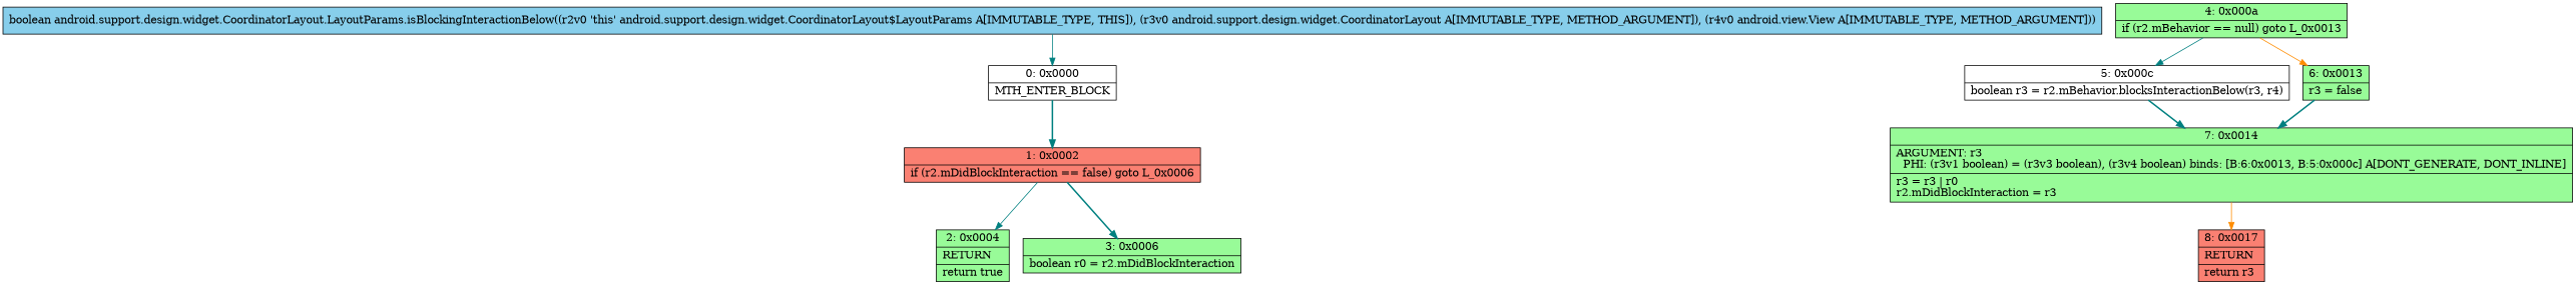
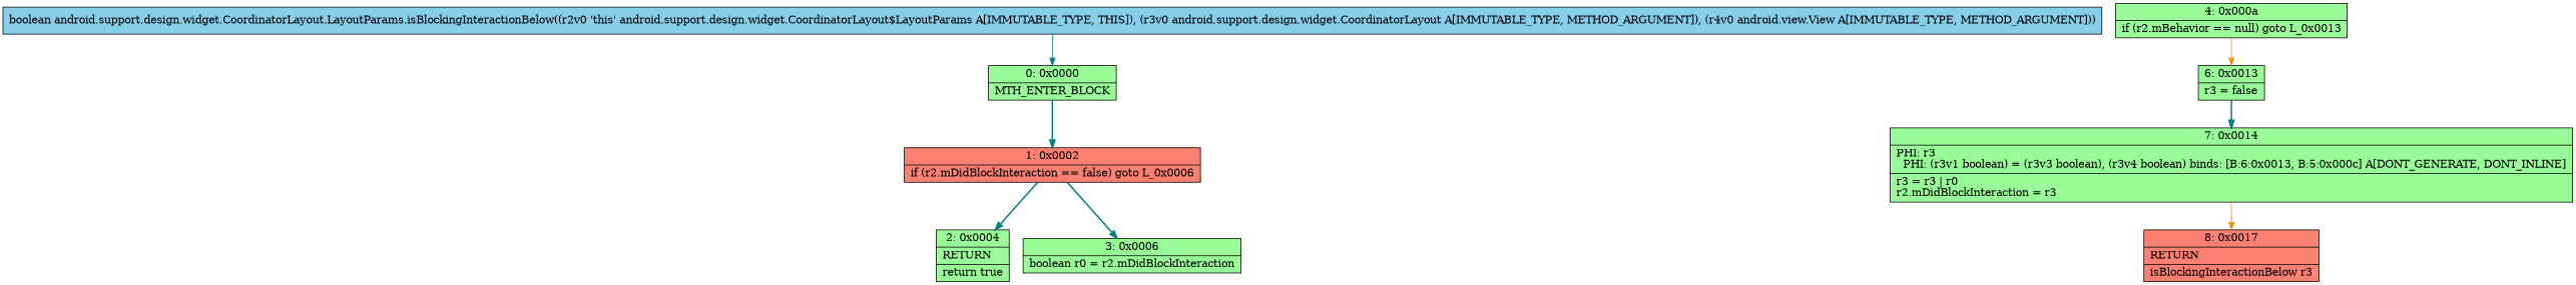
  digraph {
    node [fillcolor=palegreen shape=record style=filled]
    edge [color=teal style=solid]
-   n1 [fillcolor=white label="{0\:\ 0x0000|MTH_ENTER_BLOCK\l}"]
+   n1 [label="{0\:\ 0x0000|MTH_ENTER_BLOCK\l}"]
    n2 [fillcolor=salmon label="{1\:\ 0x0002|if (r2.mDidBlockInteraction == false) goto L_0x0006\l}"]
    n3 [label="{2\:\ 0x0004|RETURN\l|return true\l}"]
    n4 [label="{3\:\ 0x0006|boolean r0 = r2.mDidBlockInteraction\l}"]
    n5 [label="{4\:\ 0x000a|if (r2.mBehavior == null) goto L_0x0013\l}"]
-   n6 [fillcolor=white label="{5\:\ 0x000c|boolean r3 = r2.mBehavior.blocksInteractionBelow(r3, r4)\l}"]
    n7 [label="{6\:\ 0x0013|r3 = false\l}"]
-   n8 [label="{7\:\ 0x0014|ARGUMENT: r3 \l  PHI: (r3v1 boolean) = (r3v3 boolean), (r3v4 boolean) binds: [B:6:0x0013, B:5:0x000c] A[DONT_GENERATE, DONT_INLINE]\l|r3 = r3 \| r0\lr2.mDidBlockInteraction = r3\l}"]
-   n9 [fillcolor=salmon label="{8\:\ 0x0017|RETURN\l|return r3\l}"]
+   n8 [label="{7\:\ 0x0014|PHI: r3 \l  PHI: (r3v1 boolean) = (r3v3 boolean), (r3v4 boolean) binds: [B:6:0x0013, B:5:0x000c] A[DONT_GENERATE, DONT_INLINE]\l|r3 = r3 \| r0\lr2.mDidBlockInteraction = r3\l}"]
+   n9 [fillcolor=salmon label="{8\:\ 0x0017|RETURN\l|isBlockingInteractionBelow r3\l}"]
    n10 [fillcolor=skyblue label="{boolean android.support.design.widget.CoordinatorLayout.LayoutParams.isBlockingInteractionBelow((r2v0 'this' android.support.design.widget.CoordinatorLayout$LayoutParams A[IMMUTABLE_TYPE, THIS]), (r3v0 android.support.design.widget.CoordinatorLayout A[IMMUTABLE_TYPE, METHOD_ARGUMENT]), (r4v0 android.view.View A[IMMUTABLE_TYPE, METHOD_ARGUMENT])) }"]
    n1 -> n2 [style=bold]
-   n2 -> n3
+   n2 -> n3 [style=bold]
    n2 -> n4 [style=bold]
-   n5 -> n6
    n5 -> n7 [color=darkorange]
-   n6 -> n8 [style=bold]
    n7 -> n8 [style=bold]
    n8 -> n9 [color=darkorange]
    n10 -> n1
  }
